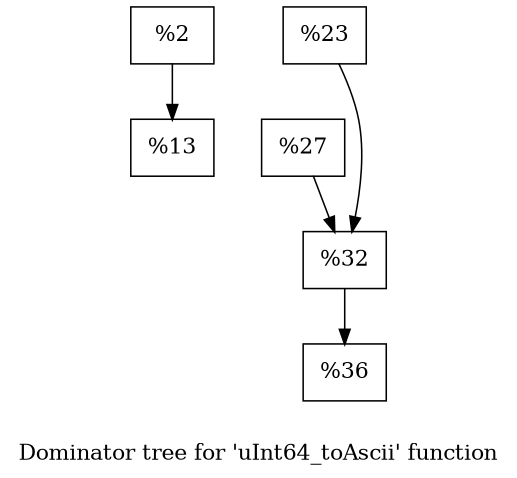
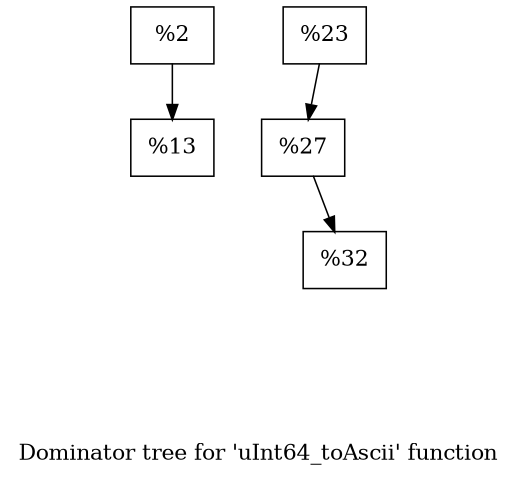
  digraph {
    label="Dominator tree for 'uInt64_toAscii' function"
    node [shape=record]
    n1 [label="{%2}"]
    n2 [label="{%13}"]
    n3 [label="{%23}"]
    n4 [label="{%27}"]
    n5 [label="{%32}"]
-   n6 [label="{%36}"]
    n1 -> n2
-   n3 -> n5
+   n3 -> n4
    n4 -> n5
-   n5 -> n6
  }
